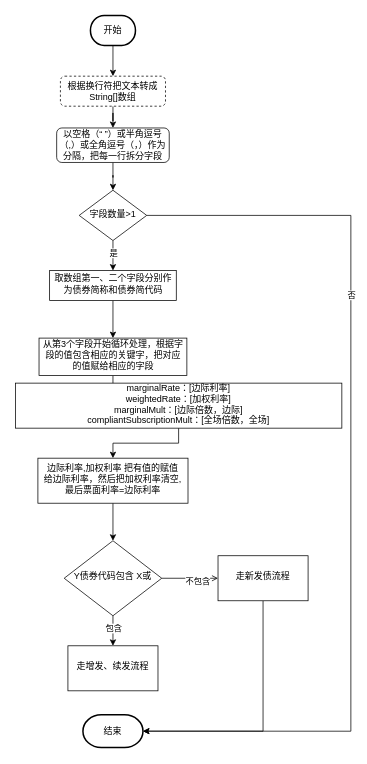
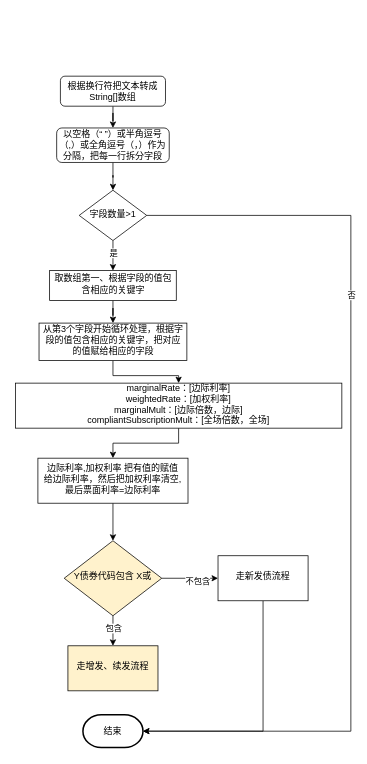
  <mxCell id="0" />
  <mxCell id="1" parent="0" />
  <mxCell id="2" value="" style="edgeStyle=orthogonalEdgeStyle;rounded=0;orthogonalLoop=1;jettySize=auto;html=1;entryX=1;entryY=0.5;entryDx=0;entryDy=0;entryPerimeter=0;" edge="1" parent="1" source="6" target="22"><mxGeometry relative="1" as="geometry"><mxPoint x="457" y="1060" as="targetPoint" /><Array as="points"><mxPoint x="467" y="287" /><mxPoint x="467" y="974" /></Array></mxGeometry></mxCell>
  <mxCell id="3" value="否" style="edgeLabel;html=1;align=center;verticalAlign=middle;resizable=0;points=[];" vertex="1" connectable="0" parent="2"><mxGeometry x="-0.388" relative="1" as="geometry"><mxPoint as="offset" /></mxGeometry></mxCell>
  <mxCell id="4" value="" style="edgeStyle=orthogonalEdgeStyle;rounded=0;orthogonalLoop=1;jettySize=auto;html=1;entryX=0.5;entryY=0;entryDx=0;entryDy=0;" edge="1" parent="1" source="6" target="14"><mxGeometry relative="1" as="geometry"><mxPoint x="150" y="393.5" as="targetPoint" /></mxGeometry></mxCell>
  <mxCell id="5" value="是" style="edgeLabel;html=1;align=center;verticalAlign=middle;resizable=0;points=[];" vertex="1" connectable="0" parent="4"><mxGeometry x="-0.166" relative="1" as="geometry"><mxPoint as="offset" /></mxGeometry></mxCell>
  <mxCell id="6" value="字段数量&amp;gt;1" style="rhombus;whiteSpace=wrap;html=1;shadow=0;fontFamily=Helvetica;fontSize=12;align=center;strokeWidth=1;spacing=6;spacingTop=-4;" vertex="1" parent="1"><mxGeometry x="105" y="253" width="90" height="67" as="geometry" /></mxCell>
- <mxCell id="7" value="" style="edgeStyle=orthogonalEdgeStyle;rounded=0;orthogonalLoop=1;jettySize=auto;html=1;" edge="1" parent="1" source="8" target="10"><mxGeometry relative="1" as="geometry" /></mxCell>
- <mxCell id="8" value="开始" style="strokeWidth=2;html=1;shape=mxgraph.flowchart.terminator;whiteSpace=wrap;" vertex="1" parent="1"><mxGeometry x="120" y="20" width="60" height="40" as="geometry" /></mxCell>
  <mxCell id="9" value="" style="edgeStyle=orthogonalEdgeStyle;rounded=0;orthogonalLoop=1;jettySize=auto;html=1;" edge="1" parent="1" source="10" target="12"><mxGeometry relative="1" as="geometry" /></mxCell>
- <mxCell id="10" value="根据换行符把文本转成String[]数组" style="rounded=1;whiteSpace=wrap;html=1;fontSize=12;glass=0;strokeWidth=1;shadow=0;dashed=1;" vertex="1" parent="1"><mxGeometry x="80" y="101" width="140" height="40" as="geometry" /></mxCell>
+ <mxCell id="10" value="根据换行符把文本转成String[]数组" style="rounded=1;whiteSpace=wrap;html=1;fontSize=12;glass=0;strokeWidth=1;shadow=0;" vertex="1" parent="1"><mxGeometry x="80" y="101" width="140" height="40" as="geometry" /></mxCell>
  <mxCell id="11" value="" style="edgeStyle=orthogonalEdgeStyle;rounded=0;orthogonalLoop=1;jettySize=auto;html=1;" edge="1" parent="1" source="12" target="6"><mxGeometry relative="1" as="geometry" /></mxCell>
  <mxCell id="12" value="&lt;div data-docx-has-block-data=&quot;false&quot; data-lark-html-role=&quot;root&quot; data-page-id=&quot;Aed7douATo9B6cx0R7Rc3emsnXd&quot;&gt;&lt;div class=&quot;old-record-id-WZW5dhf2ooNl1qxLG0lcdsG0n3e&quot;&gt;以空格（“ ”）或半角逗号（,）或全角逗号（，）作为分隔，把每一行拆分字段&lt;/div&gt;&lt;/div&gt;&lt;span class=&quot;lark-record-clipboard&quot; data-lark-record-format=&quot;docx/text&quot; data-lark-record-data=&quot;{&amp;quot;rootId&amp;quot;:&amp;quot;Aed7douATo9B6cx0R7Rc3emsnXd&amp;quot;,&amp;quot;text&amp;quot;:{&amp;quot;initialAttributedTexts&amp;quot;:{&amp;quot;text&amp;quot;:{&amp;quot;0&amp;quot;:&amp;quot;以空格（“ ”）或半角逗号（,）或全角逗号（，）作为分隔，拆分元素&amp;quot;},&amp;quot;attribs&amp;quot;:{&amp;quot;0&amp;quot;:&amp;quot;*0+x&amp;quot;}},&amp;quot;apool&amp;quot;:{&amp;quot;numToAttrib&amp;quot;:{&amp;quot;0&amp;quot;:[&amp;quot;author&amp;quot;,&amp;quot;7403194829083705347&amp;quot;]},&amp;quot;nextNum&amp;quot;:1}},&amp;quot;type&amp;quot;:&amp;quot;text&amp;quot;,&amp;quot;referenceRecordMap&amp;quot;:{},&amp;quot;extra&amp;quot;:{&amp;quot;channel&amp;quot;:&amp;quot;saas&amp;quot;,&amp;quot;isEqualBlockSelection&amp;quot;:false,&amp;quot;pasteRandomId&amp;quot;:&amp;quot;011ff010-0866-426b-a94f-de44540d47f7&amp;quot;,&amp;quot;mention_page_title&amp;quot;:{},&amp;quot;external_mention_url&amp;quot;:{}},&amp;quot;isKeepQuoteContainer&amp;quot;:false,&amp;quot;isFromCode&amp;quot;:false,&amp;quot;selection&amp;quot;:[{&amp;quot;id&amp;quot;:1293,&amp;quot;type&amp;quot;:&amp;quot;text&amp;quot;,&amp;quot;selection&amp;quot;:{&amp;quot;start&amp;quot;:4,&amp;quot;end&amp;quot;:37},&amp;quot;recordId&amp;quot;:&amp;quot;WZW5dhf2ooNl1qxLG0lcdsG0n3e&amp;quot;}],&amp;quot;payloadMap&amp;quot;:{},&amp;quot;isCut&amp;quot;:false}&quot;&gt;&lt;/span&gt;" style="whiteSpace=wrap;html=1;rounded=1;glass=0;strokeWidth=1;shadow=0;" vertex="1" parent="1"><mxGeometry x="75" y="170" width="150" height="46" as="geometry" /></mxCell>
  <mxCell id="13" value="" style="edgeStyle=orthogonalEdgeStyle;rounded=0;orthogonalLoop=1;jettySize=auto;html=1;" edge="1" parent="1" source="14" target="16"><mxGeometry relative="1" as="geometry" /></mxCell>
- <mxCell id="14" value="取数组第一、二个字段分别作为债券简称和债券简代码" style="whiteSpace=wrap;html=1;shadow=0;strokeWidth=1;spacing=6;spacingTop=-4;" vertex="1" parent="1"><mxGeometry x="65.63" y="360" width="168.75" height="40" as="geometry" /></mxCell>
+ <mxCell id="14" value="取数组第一、根据字段的值包含相应的关键字" style="whiteSpace=wrap;html=1;shadow=0;strokeWidth=1;spacing=6;spacingTop=-4;" vertex="1" parent="1"><mxGeometry x="65.63" y="360" width="168.75" height="40" as="geometry" /></mxCell>
  <mxCell id="15" value="" style="edgeStyle=orthogonalEdgeStyle;rounded=0;orthogonalLoop=1;jettySize=auto;html=1;" edge="1" parent="1" source="16" target="27"><mxGeometry relative="1" as="geometry" /></mxCell>
- <mxCell id="16" value="从第3个字段开始循环处理，根据字段的值包含相应的关键字，把对应的值赋给相应的字段" style="whiteSpace=wrap;html=1;shadow=0;strokeWidth=1;spacing=6;spacingTop=-4;" vertex="1" parent="1"><mxGeometry x="51.5" y="450" width="197" height="50" as="geometry" /></mxCell>
+ <mxCell id="16" value="从第3个字段开始循环处理，根据字段的值包含相应的关键字，把对应的值赋给相应的字段" style="whiteSpace=wrap;html=1;shadow=0;strokeWidth=1;spacing=6;spacingTop=-4;" vertex="1" parent="1"><mxGeometry x="51.5" y="430" width="197" height="50" as="geometry" /></mxCell>
  <mxCell id="17" value="" style="edgeStyle=orthogonalEdgeStyle;rounded=0;orthogonalLoop=1;jettySize=auto;html=1;" edge="1" parent="1" source="21" target="23"><mxGeometry relative="1" as="geometry" /></mxCell>
  <mxCell id="18" value="包含" style="edgeLabel;html=1;align=center;verticalAlign=middle;resizable=0;points=[];" vertex="1" connectable="0" parent="17"><mxGeometry x="-0.18" relative="1" as="geometry"><mxPoint as="offset" /></mxGeometry></mxCell>
- <mxCell id="19" value="" style="edgeStyle=orthogonalEdgeStyle;rounded=0;orthogonalLoop=1;jettySize=auto;html=1;endArrow=open;" edge="1" parent="1" source="21" target="25"><mxGeometry relative="1" as="geometry" /></mxCell>
+ <mxCell id="19" value="" style="edgeStyle=orthogonalEdgeStyle;rounded=0;orthogonalLoop=1;jettySize=auto;html=1;" edge="1" parent="1" source="21" target="25"><mxGeometry relative="1" as="geometry" /></mxCell>
  <mxCell id="20" value="不包含" style="edgeLabel;html=1;align=center;verticalAlign=middle;resizable=0;points=[];" vertex="1" connectable="0" parent="19"><mxGeometry x="0.247" y="-3" relative="1" as="geometry"><mxPoint as="offset" /></mxGeometry></mxCell>
- <mxCell id="21" value="Y债券代码包含 X或" style="rhombus;whiteSpace=wrap;html=1;shadow=0;strokeWidth=1;spacing=6;spacingTop=-4;" vertex="1" parent="1"><mxGeometry x="85" y="720" width="130" height="100" as="geometry" /></mxCell>
+ <mxCell id="21" value="Y债券代码包含 X或" style="rhombus;whiteSpace=wrap;html=1;shadow=0;strokeWidth=1;spacing=6;spacingTop=-4;fillColor=#fff2cc;" vertex="1" parent="1"><mxGeometry x="85" y="720" width="130" height="100" as="geometry" /></mxCell>
  <mxCell id="22" value="结束" style="strokeWidth=2;html=1;shape=mxgraph.flowchart.terminator;whiteSpace=wrap;" vertex="1" parent="1"><mxGeometry x="110" y="952" width="80" height="43.5" as="geometry" /></mxCell>
- <mxCell id="23" value="走增发、续发流程" style="whiteSpace=wrap;html=1;shadow=0;strokeWidth=1;spacing=6;spacingTop=-4;" vertex="1" parent="1"><mxGeometry x="90" y="860" width="120" height="60" as="geometry" /></mxCell>
+ <mxCell id="23" value="走增发、续发流程" style="whiteSpace=wrap;html=1;shadow=0;strokeWidth=1;spacing=6;spacingTop=-4;fillColor=#fff2cc;" vertex="1" parent="1"><mxGeometry x="90" y="860" width="120" height="60" as="geometry" /></mxCell>
  <mxCell id="24" value="" style="edgeStyle=orthogonalEdgeStyle;rounded=0;orthogonalLoop=1;jettySize=auto;html=1;entryX=1;entryY=0.5;entryDx=0;entryDy=0;entryPerimeter=0;exitX=0.5;exitY=1;exitDx=0;exitDy=0;" edge="1" parent="1" source="25" target="22"><mxGeometry relative="1" as="geometry"><mxPoint x="350" y="880" as="targetPoint" /></mxGeometry></mxCell>
  <mxCell id="25" value="走新发债流程" style="whiteSpace=wrap;html=1;shadow=0;strokeWidth=1;spacing=6;spacingTop=-4;" vertex="1" parent="1"><mxGeometry x="290" y="740" width="120" height="60" as="geometry" /></mxCell>
  <mxCell id="26" value="" style="edgeStyle=orthogonalEdgeStyle;rounded=0;orthogonalLoop=1;jettySize=auto;html=1;" edge="1" parent="1" source="27" target="29"><mxGeometry relative="1" as="geometry" /></mxCell>
  <mxCell id="27" value="&lt;div&gt;marginalRate：[边际利率]&lt;/div&gt;&lt;div&gt;weightedRate：[加权利率]&lt;/div&gt;&lt;div&gt;marginalMult：[边际倍数，边际]&lt;/div&gt;&lt;div&gt;compliantSubscriptionMult：[全场倍数，全场]&lt;/div&gt;" style="whiteSpace=wrap;html=1;shadow=0;strokeWidth=1;spacing=6;spacingTop=-4;" vertex="1" parent="1"><mxGeometry x="20" y="510" width="435" height="60" as="geometry" /></mxCell>
  <mxCell id="28" value="" style="edgeStyle=orthogonalEdgeStyle;rounded=0;orthogonalLoop=1;jettySize=auto;html=1;" edge="1" parent="1" source="29" target="21"><mxGeometry relative="1" as="geometry" /></mxCell>
  <mxCell id="29" value="&lt;div&gt;边际利率,加权利率 把有值的赋值&lt;/div&gt;&lt;div&gt;给边际利率，然后把加权利率清空,最后票面利率=边际利率&lt;/div&gt;" style="whiteSpace=wrap;html=1;shadow=0;strokeWidth=1;spacing=6;spacingTop=-4;" vertex="1" parent="1"><mxGeometry x="50" y="610" width="200" height="60" as="geometry" /></mxCell>
